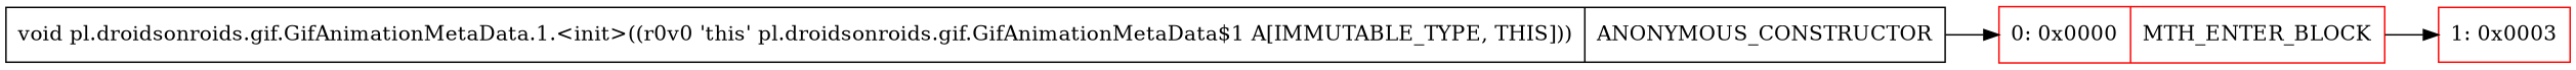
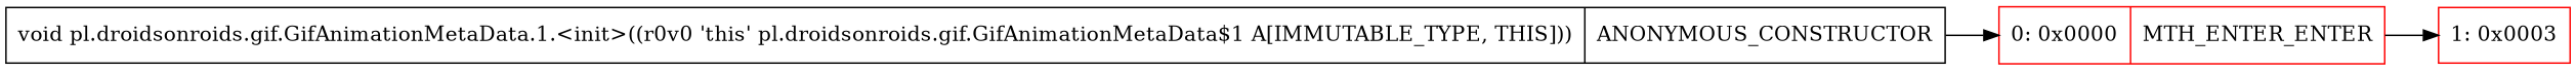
  digraph {
    rankdir=LR
    node [color=red shape=record]
-   n1 [label="{0\:\ 0x0000|MTH_ENTER_BLOCK\l}"]
+   n1 [label="{0\:\ 0x0000|MTH_ENTER_ENTER\l}"]
    n2 [label="{1\:\ 0x0003}"]
    n3 [label="{void pl.droidsonroids.gif.GifAnimationMetaData.1.\<init\>((r0v0 'this' pl.droidsonroids.gif.GifAnimationMetaData$1 A[IMMUTABLE_TYPE, THIS]))  | ANONYMOUS_CONSTRUCTOR\l}" color=""]
    subgraph cluster_1 {
      label="R(0)"
    }
    n1 -> n2
    n3 -> n1
  }
